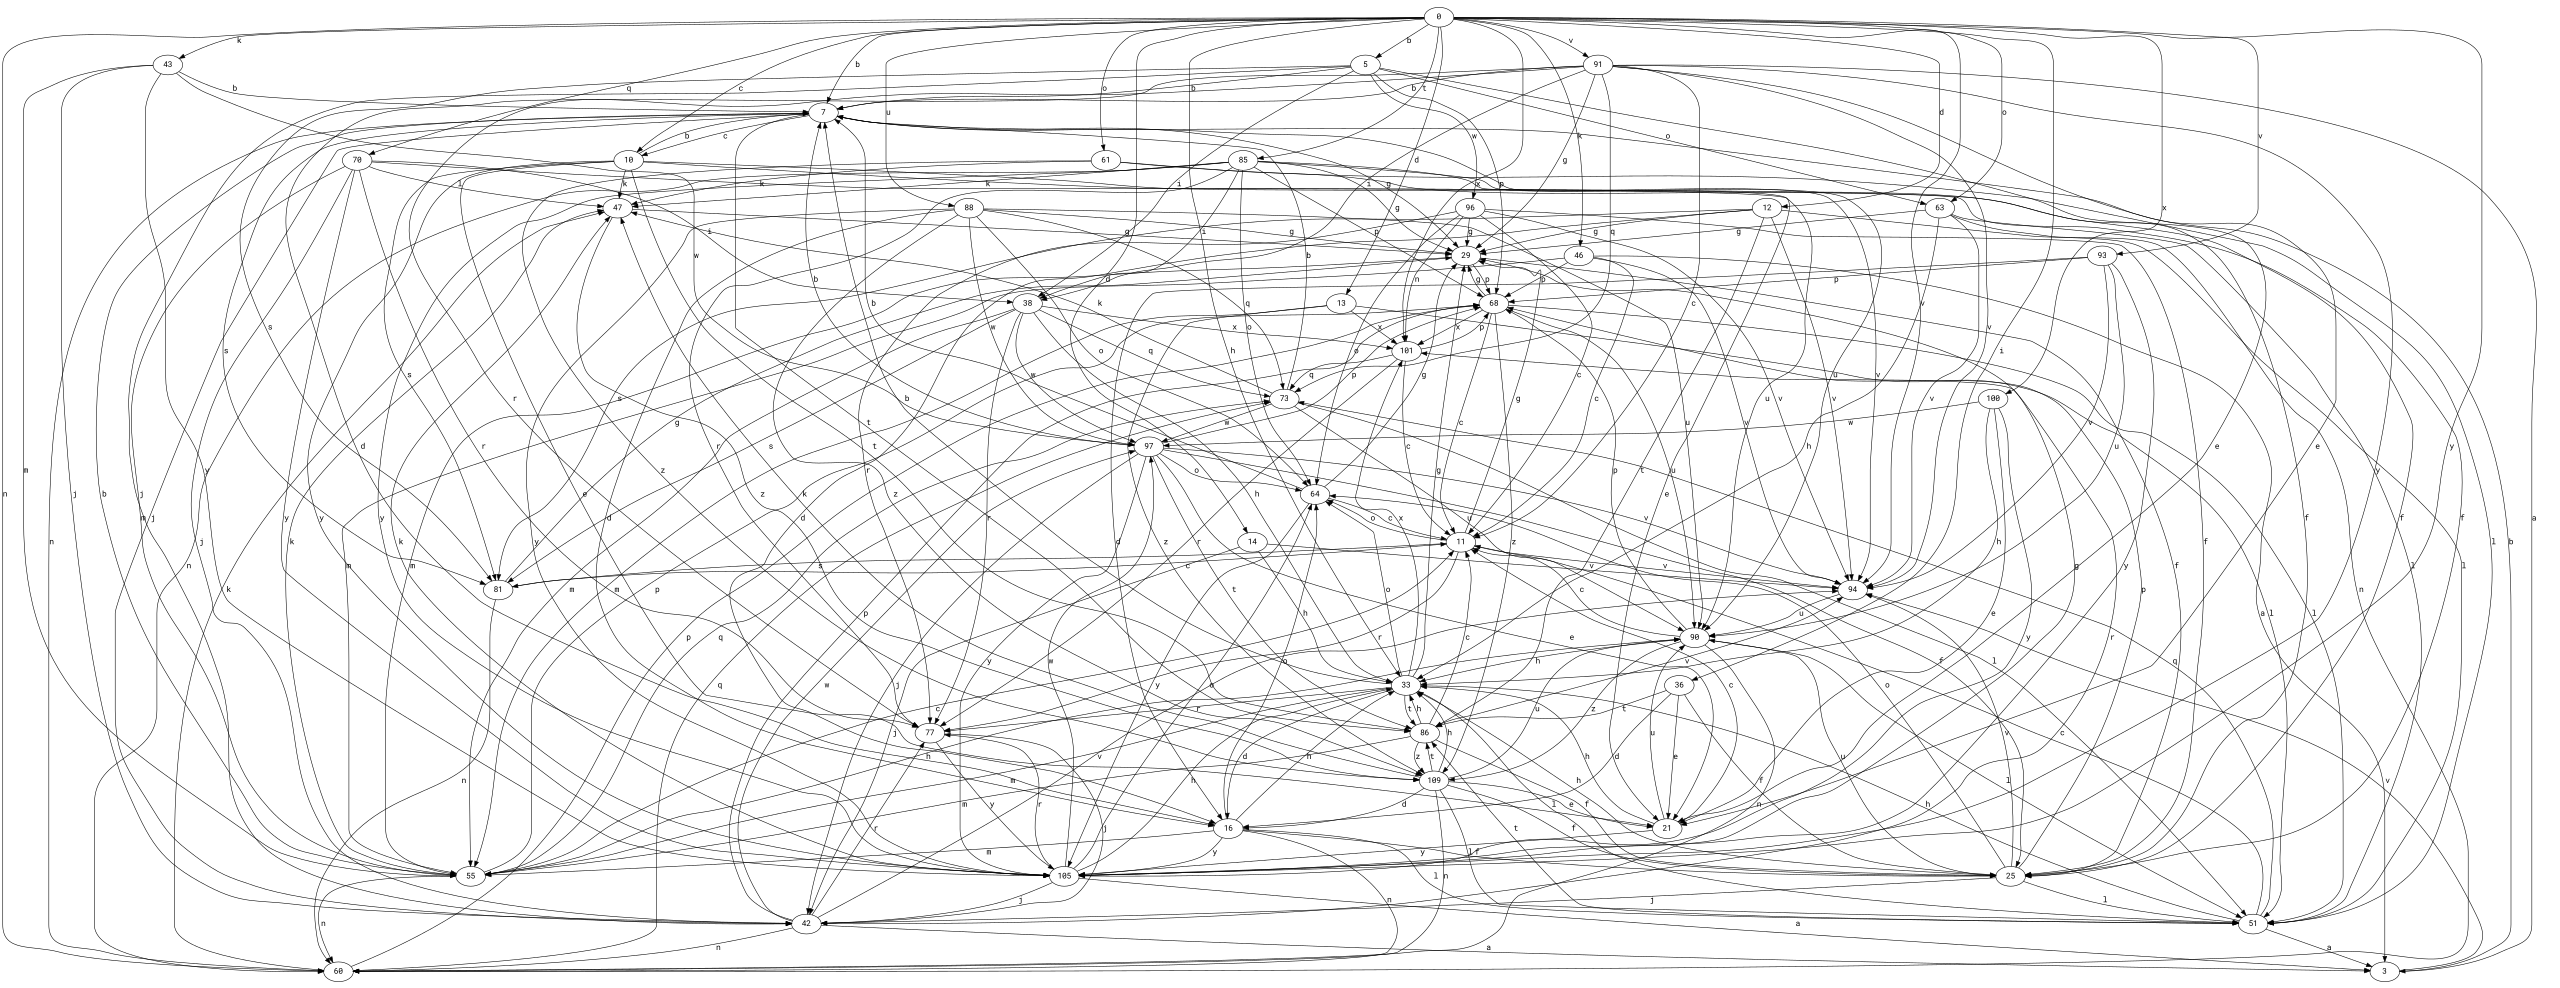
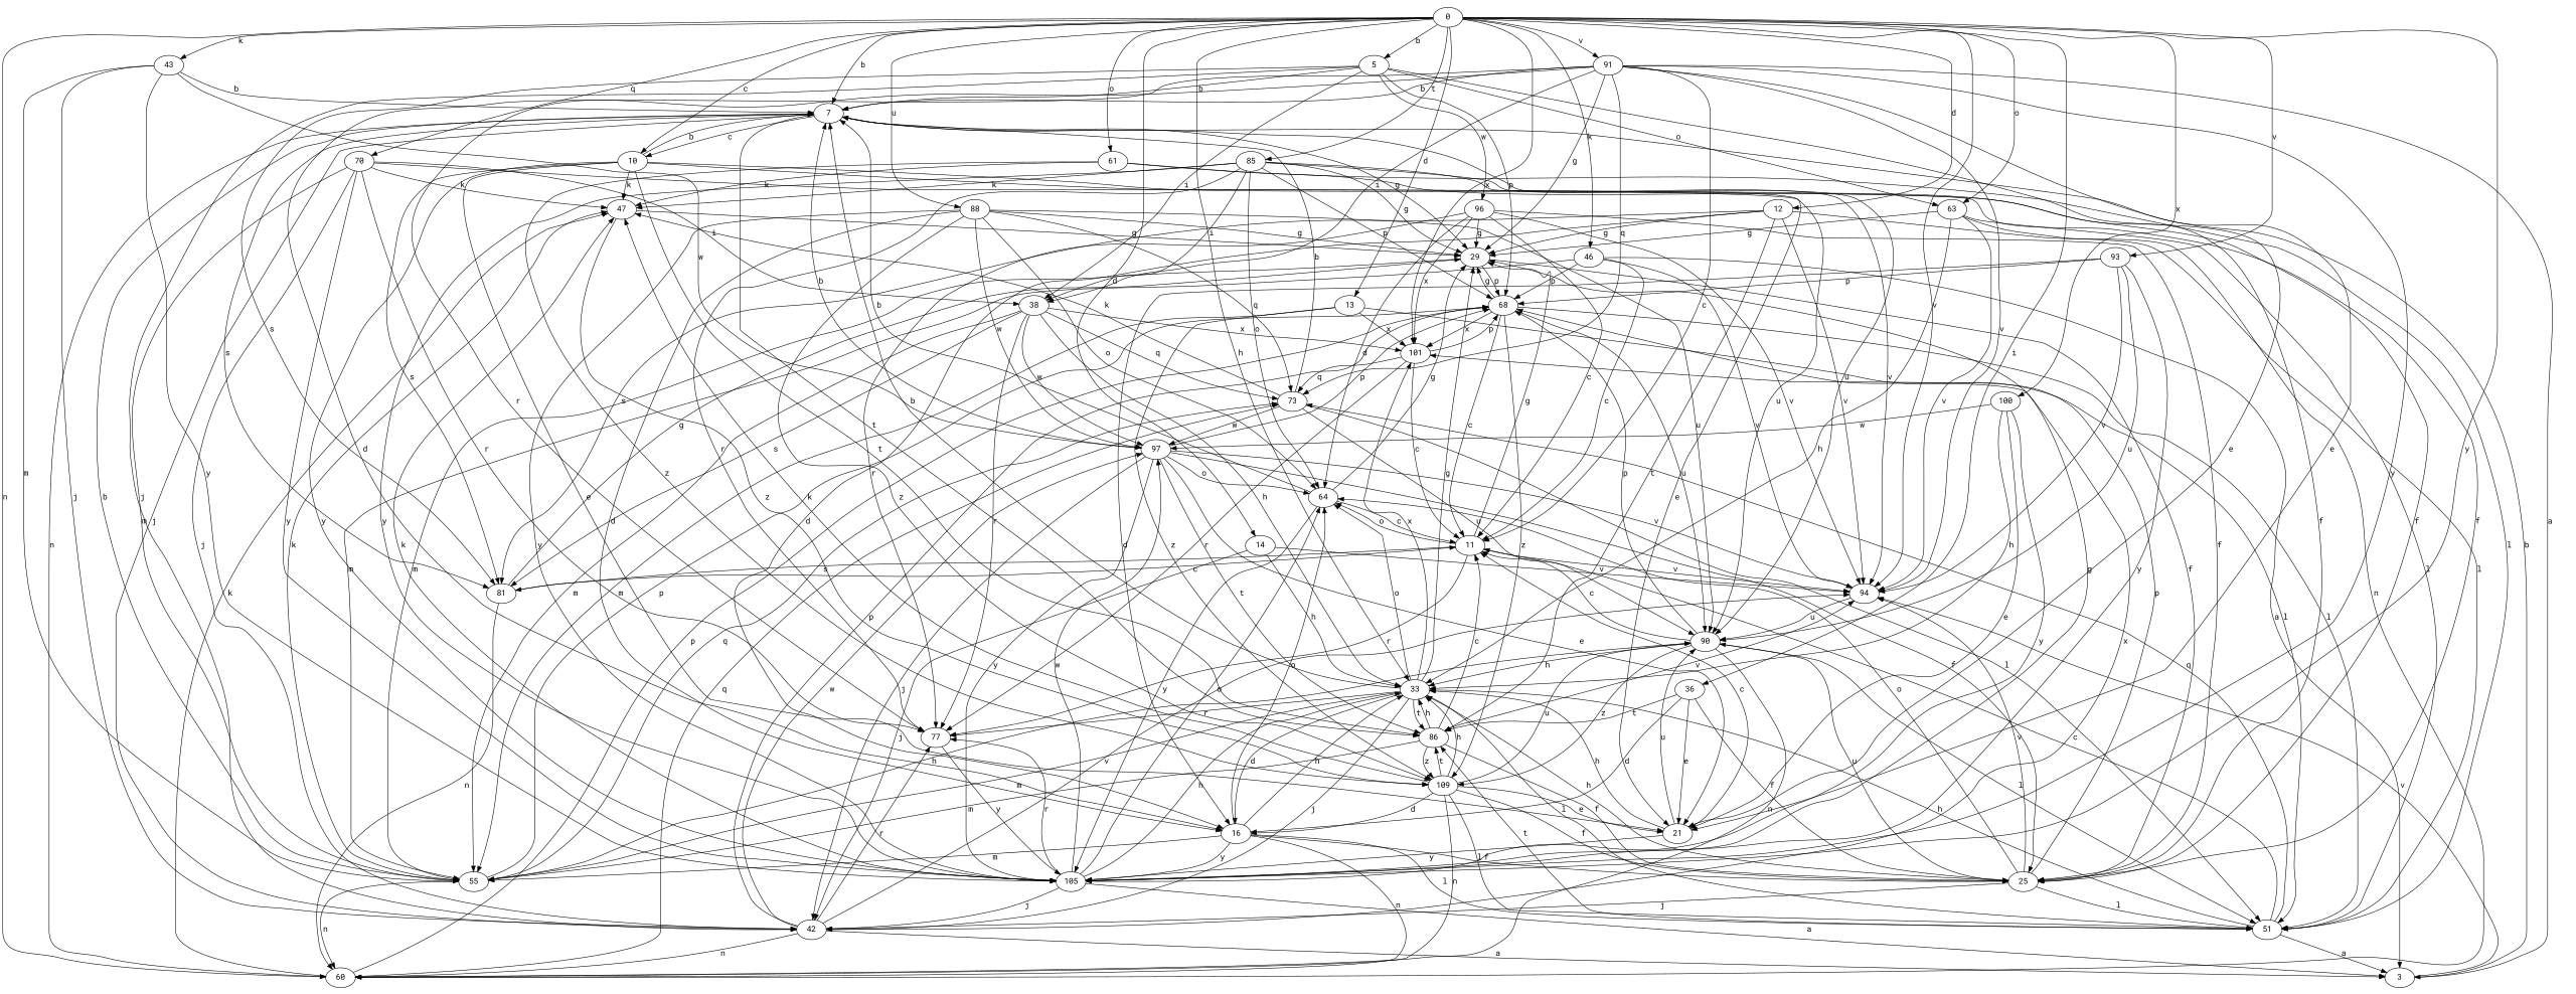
  strict digraph {
    fontname="Roboto Mono"
    node [fontname="Roboto Mono"]
    edge [fontname="Roboto Mono"]
    0
    5
    7
    10
    12
    13
    14
    33
    36
    43
    46
    60
    61
    63
    70
    85
    88
    91
    93
    94
    100
    101
    105
    21
    38
    42
    68
    81
    96
    29
    86
    90
    25
    47
    16
    51
    55
    109
    64
    77
    97
    3
    11
    73
    0 -> 5 [label=b]
    0 -> 7 [label=b]
    0 -> 10 [label=c]
    0 -> 12 [label=d]
    0 -> 13 [label=d]
    0 -> 14 [label=d]
    0 -> 33 [label=h]
    0 -> 36 [label=i]
    0 -> 43 [label=k]
    0 -> 46 [label=k]
    0 -> 60 [label=n]
    0 -> 61 [label=o]
    0 -> 63 [label=o]
    0 -> 70 [label=q]
    0 -> 85 [label=t]
    0 -> 88 [label=u]
    0 -> 91 [label=v]
    0 -> 93 [label=v]
    0 -> 94 [label=v]
    0 -> 100 [label=x]
    0 -> 101 [label=x]
    0 -> 105 [label=y]
    5 -> 7 [label=b]
    5 -> 63 [label=o]
    5 -> 21 [label=e]
    5 -> 38 [label=i]
    5 -> 42 [label=j]
    5 -> 68 [label=p]
    5 -> 81 [label=s]
    5 -> 96 [label=w]
    7 -> 10 [label=c]
    7 -> 60 [label=n]
    7 -> 42 [label=j]
    7 -> 81 [label=s]
    7 -> 29 [label=g]
    7 -> 86 [label=t]
    7 -> 90 [label=u]
    10 -> 7 [label=b]
    10 -> 105 [label=y]
    10 -> 21 [label=e]
    10 -> 81 [label=s]
    10 -> 86 [label=t]
    10 -> 90 [label=u]
    10 -> 25 [label=f]
    10 -> 47 [label=k]
    12 -> 94 [label=v]
    12 -> 81 [label=s]
    12 -> 29 [label=g]
    12 -> 86 [label=t]
    12 -> 16 [label=d]
    12 -> 51 [label=l]
    13 -> 101 [label=x]
    13 -> 51 [label=l]
    13 -> 55 [label=m]
    13 -> 109 [label=z]
    14 -> 33 [label=h]
    14 -> 94 [label=v]
    14 -> 42 [label=j]
    33 -> 7 [label=b]
    33 -> 101 [label=x]
    33 -> 29 [label=g]
    33 -> 86 [label=t]
    33 -> 16 [label=d]
    33 -> 51 [label=l]
    33 -> 55 [label=m]
    33 -> 64 [label=o]
    33 -> 77 [label=r]
    36 -> 21 [label=e]
    36 -> 86 [label=t]
    36 -> 25 [label=f]
    36 -> 16 [label=d]
    43 -> 7 [label=b]
    43 -> 105 [label=y]
    43 -> 42 [label=j]
    43 -> 55 [label=m]
    43 -> 97 [label=w]
    46 -> 94 [label=v]
    46 -> 68 [label=p]
    46 -> 55 [label=m]
    46 -> 3 [label=a]
    46 -> 11 [label=c]
    60 -> 68 [label=p]
    60 -> 47 [label=k]
    60 -> 73 [label=q]
    61 -> 25 [label=f]
    61 -> 47 [label=k]
    61 -> 51 [label=l]
    61 -> 109 [label=z]
    63 -> 33 [label=h]
    63 -> 60 [label=n]
    63 -> 94 [label=v]
    63 -> 29 [label=g]
    63 -> 51 [label=l]
    70 -> 105 [label=y]
    70 -> 38 [label=i]
    70 -> 42 [label=j]
    70 -> 25 [label=f]
-   70 -> 47 [label=l]
+   70 -> 47 [label=k]
    70 -> 55 [label=m]
    70 -> 77 [label=r]
-   85 -> 60 [label=n]
    85 -> 94 [label=v]
    85 -> 105 [label=y]
    85 -> 21 [label=e]
    85 -> 38 [label=i]
    85 -> 68 [label=p]
    85 -> 29 [label=g]
    85 -> 47 [label=k]
    85 -> 64 [label=o]
    85 -> 77 [label=r]
    88 -> 105 [label=y]
    88 -> 29 [label=g]
    88 -> 90 [label=u]
    88 -> 16 [label=d]
    88 -> 109 [label=z]
    88 -> 64 [label=o]
    88 -> 97 [label=w]
    88 -> 73 [label=q]
    91 -> 7 [label=b]
    91 -> 94 [label=v]
    91 -> 105 [label=y]
    91 -> 21 [label=e]
    91 -> 38 [label=i]
    91 -> 29 [label=g]
    91 -> 16 [label=d]
    91 -> 77 [label=r]
    91 -> 3 [label=a]
    91 -> 11 [label=c]
    91 -> 73 [label=q]
    93 -> 94 [label=v]
    93 -> 105 [label=y]
    93 -> 68 [label=p]
    93 -> 90 [label=u]
    93 -> 16 [label=d]
    94 -> 90 [label=u]
    100 -> 33 [label=h]
    100 -> 105 [label=y]
    100 -> 21 [label=e]
    100 -> 97 [label=w]
    101 -> 68 [label=p]
    101 -> 77 [label=r]
    101 -> 11 [label=c]
    101 -> 73 [label=q]
    105 -> 33 [label=h]
    105 -> 42 [label=j]
    105 -> 29 [label=g]
    105 -> 47 [label=k]
    105 -> 64 [label=o]
    105 -> 77 [label=r]
    105 -> 97 [label=w]
    105 -> 3 [label=a]
    21 -> 33 [label=h]
    21 -> 105 [label=y]
    21 -> 90 [label=u]
    21 -> 11 [label=c]
    38 -> 33 [label=h]
    38 -> 101 [label=x]
    38 -> 81 [label=s]
    38 -> 55 [label=m]
    38 -> 77 [label=r]
    38 -> 97 [label=w]
    38 -> 73 [label=q]
    42 -> 60 [label=n]
    42 -> 94 [label=v]
-   42 -> 101 [label=r]
+   42 -> 101 [label=x]
    42 -> 68 [label=p]
    42 -> 77 [label=r]
    42 -> 97 [label=w]
    42 -> 3 [label=a]
    68 -> 101 [label=x]
    68 -> 29 [label=g]
    68 -> 90 [label=u]
    68 -> 51 [label=l]
    68 -> 109 [label=z]
    68 -> 11 [label=c]
    81 -> 60 [label=n]
    81 -> 29 [label=g]
    81 -> 11 [label=c]
    96 -> 94 [label=v]
-   96 -> 101 [label=n]
+   96 -> 101 [label=x]
    96 -> 29 [label=g]
    96 -> 25 [label=f]
-   96 -> 64 [label=o]
+   96 -> 64 [label=d]
    96 -> 77 [label=r]
    96 -> 11 [label=c]
    29 -> 68 [label=p]
    29 -> 25 [label=f]
    29 -> 55 [label=m]
    86 -> 33 [label=h]
    86 -> 94 [label=v]
    86 -> 25 [label=f]
    86 -> 55 [label=m]
    86 -> 109 [label=z]
    86 -> 11 [label=c]
    90 -> 33 [label=h]
    90 -> 60 [label=n]
    90 -> 68 [label=p]
    90 -> 51 [label=l]
    90 -> 109 [label=z]
    90 -> 11 [label=c]
    25 -> 33 [label=h]
    25 -> 94 [label=v]
    25 -> 42 [label=j]
    25 -> 68 [label=p]
    25 -> 90 [label=u]
    25 -> 51 [label=l]
    25 -> 64 [label=o]
    47 -> 29 [label=g]
    47 -> 109 [label=z]
    16 -> 33 [label=h]
    16 -> 60 [label=n]
    16 -> 105 [label=y]
    16 -> 25 [label=f]
    16 -> 51 [label=l]
    16 -> 55 [label=m]
    16 -> 64 [label=o]
    51 -> 33 [label=h]
    51 -> 86 [label=t]
    51 -> 3 [label=a]
    51 -> 11 [label=c]
    51 -> 73 [label=q]
    55 -> 7 [label=b]
    55 -> 60 [label=n]
    55 -> 68 [label=p]
    55 -> 90 [label=h]
    55 -> 47 [label=k]
-   55 -> 11 [label=c]
    55 -> 73 [label=q]
    109 -> 33 [label=h]
    109 -> 60 [label=n]
    109 -> 21 [label=e]
    109 -> 86 [label=t]
    109 -> 90 [label=u]
    109 -> 25 [label=f]
    109 -> 47 [label=k]
    109 -> 16 [label=d]
    109 -> 51 [label=l]
    64 -> 7 [label=b]
    64 -> 105 [label=y]
    64 -> 29 [label=g]
    64 -> 11 [label=c]
    77 -> 105 [label=y]
-   77 -> 42 [label=j]
+   33 -> 42 [label=j]
    97 -> 7 [label=b]
    97 -> 94 [label=v]
    97 -> 105 [label=y]
    97 -> 21 [label=e]
    97 -> 42 [label=j]
    97 -> 68 [label=p]
    97 -> 86 [label=t]
    97 -> 25 [label=f]
    97 -> 64 [label=o]
    3 -> 7 [label=b]
    3 -> 94 [label=v]
    11 -> 94 [label=v]
    11 -> 81 [label=s]
    11 -> 29 [label=g]
    11 -> 64 [label=o]
    11 -> 77 [label=r]
    73 -> 7 [label=b]
    73 -> 90 [label=u]
    73 -> 47 [label=k]
    73 -> 51 [label=l]
    73 -> 97 [label=w]
  }
